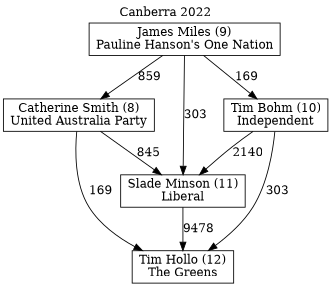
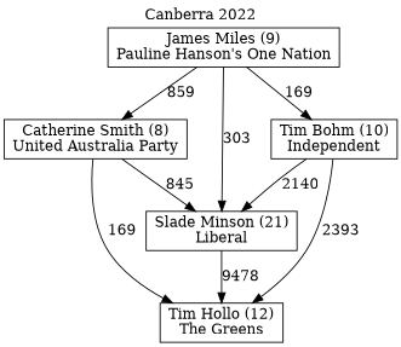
  digraph {
    label="Canberra 2022"
    labelloc=t
    mclimit=10
    node [shape=box]
    n1 [label="Catherine Smith (8)\nUnited Australia Party"]
-   n2 [label="Slade Minson (11)\nLiberal"]
+   n2 [label="Slade Minson (21)\nLiberal"]
    n3 [label="Tim Hollo (12)\nThe Greens"]
    n4 [label="Tim Bohm (10)\nIndependent"]
    n5 [label="James Miles (9)\nPauline Hanson's One Nation"]
    n1 -> n2 [label=845]
    n1 -> n3 [label=169]
    n2 -> n3 [label=9478]
    n4 -> n2 [label=2140]
-   n4 -> n3 [label=303]
+   n4 -> n3 [label=2393]
    n5 -> n1 [label=859]
    n5 -> n2 [label=303]
    n5 -> n4 [label=169]
  }
